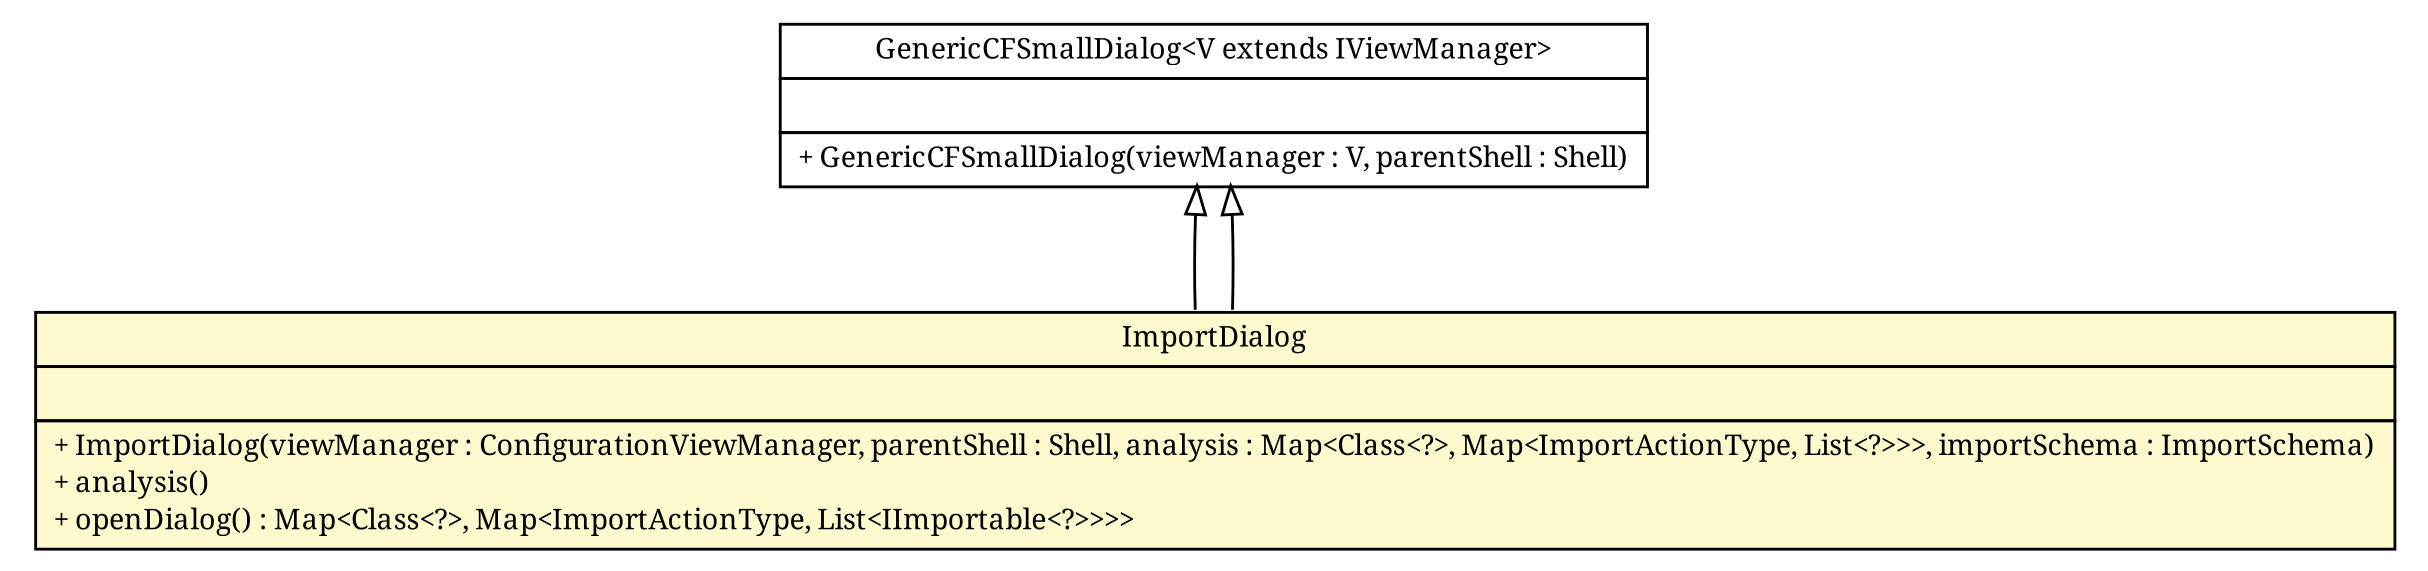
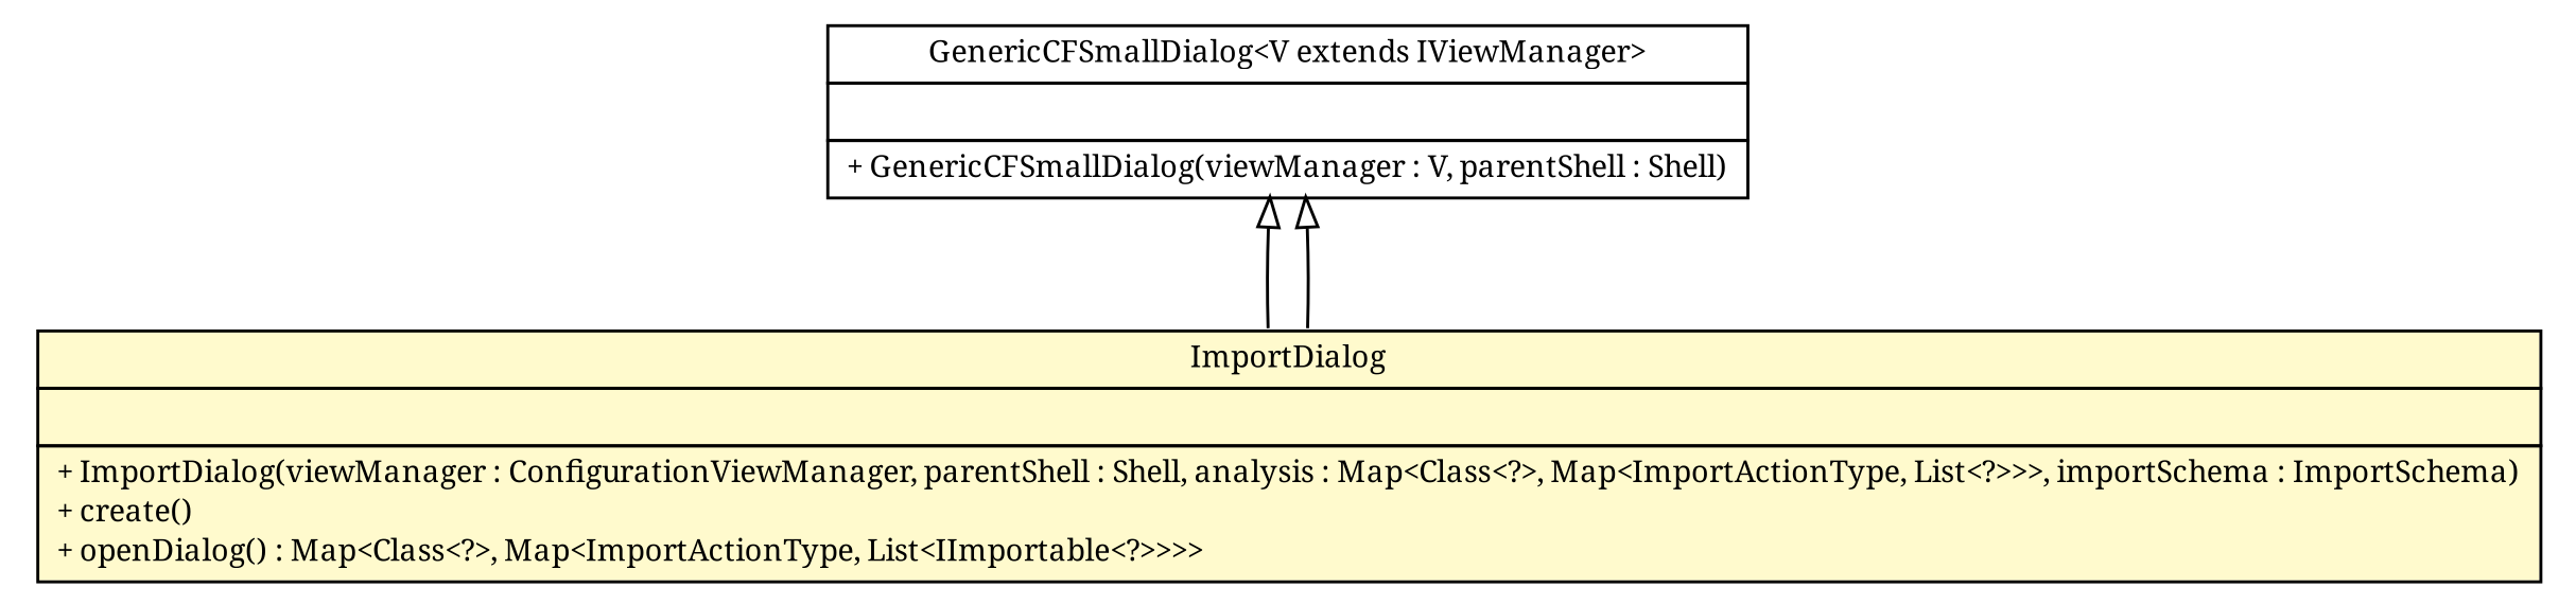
  digraph {
    nodesep=0.25
    ranksep=0.5
    fontname="Noto Serif"
    node [fontcolor=black fontname="Noto Serif" fontsize=10.0 shape=plaintext]
    edge [arrowtail=empty dir=back fontname="Noto Serif" fontsize=10 headport=p labelfontname=arial labelfontsize=10 tailport=p]
    n1 [label=<<table title="gov.sandia.cf.parts.dialogs.GenericCFSmallDialog" border="0" cellborder="1" cellspacing="0" cellpadding="2" port="p" href="../GenericCFSmallDialog.html"> 		<tr><td><table border="0" cellspacing="0" cellpadding="1"> <tr><td align="center" balign="center"> GenericCFSmallDialog&lt;V extends IViewManager&gt; </td></tr> 		</table></td></tr> 		<tr><td><table border="0" cellspacing="0" cellpadding="1"> <tr><td align="left" balign="left">  </td></tr> 		</table></td></tr> 		<tr><td><table border="0" cellspacing="0" cellpadding="1"> <tr><td align="left" balign="left"> + GenericCFSmallDialog(viewManager : V, parentShell : Shell) </td></tr> 		</table></td></tr> 		</table>>]
-   n2 [label=<<table title="gov.sandia.cf.parts.dialogs.importation.ImportDialog" border="0" cellborder="1" cellspacing="0" cellpadding="2" port="p" bgcolor="lemonChiffon" href="./ImportDialog.html"> 		<tr><td><table border="0" cellspacing="0" cellpadding="1"> <tr><td align="center" balign="center"> ImportDialog </td></tr> 		</table></td></tr> 		<tr><td><table border="0" cellspacing="0" cellpadding="1"> <tr><td align="left" balign="left">  </td></tr> 		</table></td></tr> 		<tr><td><table border="0" cellspacing="0" cellpadding="1"> <tr><td align="left" balign="left"> + ImportDialog(viewManager : ConfigurationViewManager, parentShell : Shell, analysis : Map&lt;Class&lt;?&gt;, Map&lt;ImportActionType, List&lt;?&gt;&gt;&gt;, importSchema : ImportSchema) </td></tr> <tr><td align="left" balign="left"> + analysis() </td></tr> <tr><td align="left" balign="left"> + openDialog() : Map&lt;Class&lt;?&gt;, Map&lt;ImportActionType, List&lt;IImportable&lt;?&gt;&gt;&gt;&gt; </td></tr> 		</table></td></tr> 		</table>>]
+   n2 [label=<<table title="gov.sandia.cf.parts.dialogs.importation.ImportDialog" border="0" cellborder="1" cellspacing="0" cellpadding="2" port="p" bgcolor="lemonChiffon" href="./ImportDialog.html"> 		<tr><td><table border="0" cellspacing="0" cellpadding="1"> <tr><td align="center" balign="center"> ImportDialog </td></tr> 		</table></td></tr> 		<tr><td><table border="0" cellspacing="0" cellpadding="1"> <tr><td align="left" balign="left">  </td></tr> 		</table></td></tr> 		<tr><td><table border="0" cellspacing="0" cellpadding="1"> <tr><td align="left" balign="left"> + ImportDialog(viewManager : ConfigurationViewManager, parentShell : Shell, analysis : Map&lt;Class&lt;?&gt;, Map&lt;ImportActionType, List&lt;?&gt;&gt;&gt;, importSchema : ImportSchema) </td></tr> <tr><td align="left" balign="left"> + create() </td></tr> <tr><td align="left" balign="left"> + openDialog() : Map&lt;Class&lt;?&gt;, Map&lt;ImportActionType, List&lt;IImportable&lt;?&gt;&gt;&gt;&gt; </td></tr> 		</table></td></tr> 		</table>>]
    n1 -> n2
    n1 -> n2
  }
